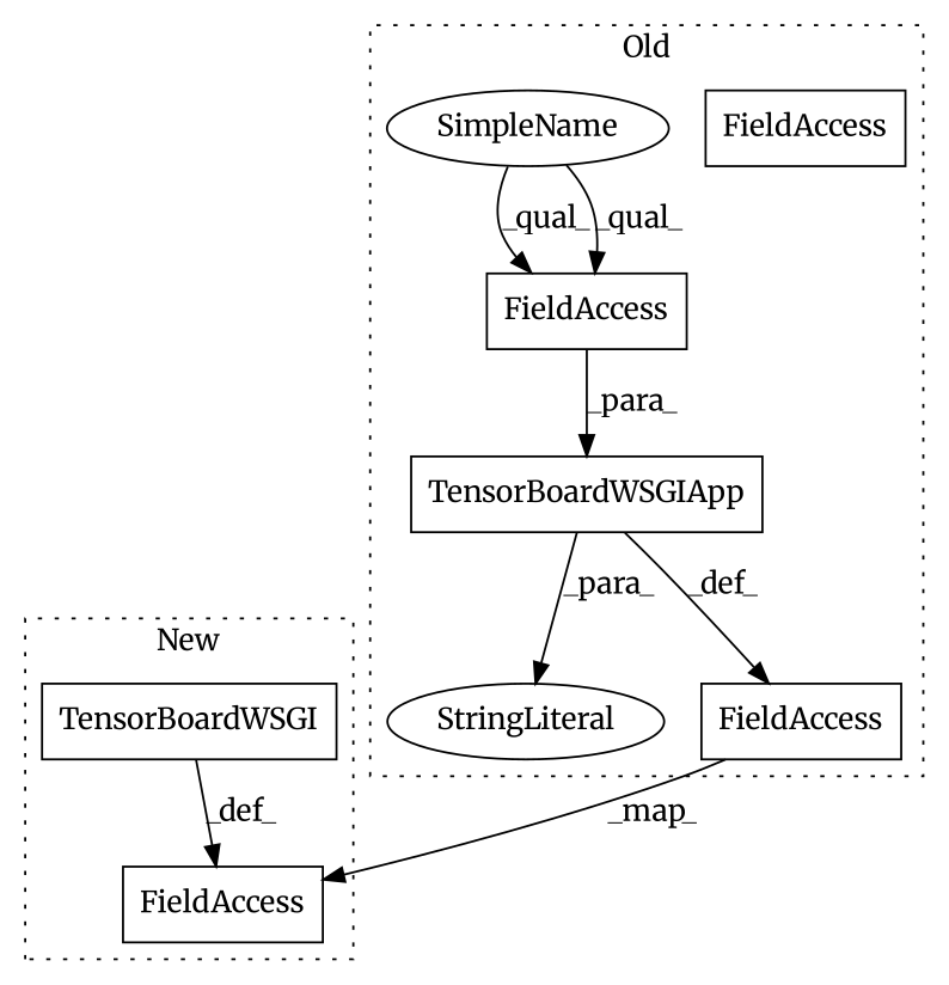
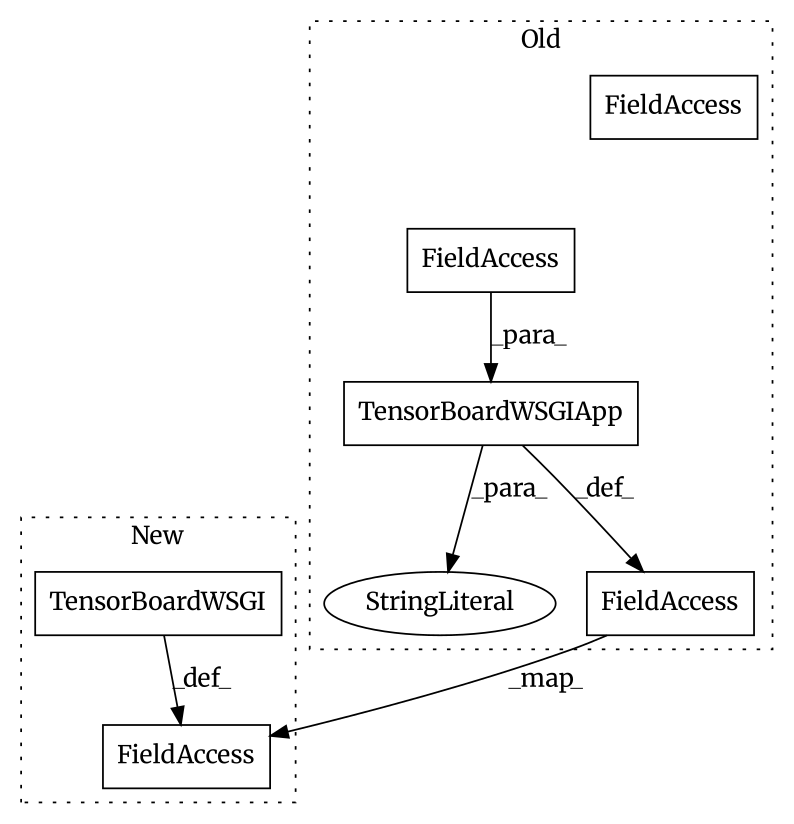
  digraph {
    fontname=Merriweather
    node [a=22 fontname=Merriweather l=11 s=3478 shape=box]
    edge [fontname=Merriweather]
    n1 [a=32 l="19,1" label=TensorBoardWSGIApp s="3459,3531"]
    n2 [a=45 l=2 label=StringLiteral s=3529 shape=ellipse]
    n3 [label=FieldAccess s=3538]
    n4 [l=12 label=FieldAccess]
-   n5 [a=42 l=4 label=SimpleName shape=ellipse]
    n6 [l=12 label=FieldAccess]
    n7 [a=32 l="16,1" label=TensorBoardWSGI s="3521,3559"]
    n8 [label=FieldAccess s=3566]
    subgraph cluster_1 {
      label=Old
      style=dotted
      n1
      n2
      n3
      n4
-     n5
      n6
    }
    subgraph cluster_2 {
      label=New
      style=dotted
      n7
      n8
    }
    n1 -> n2 [label=_para_]
    n1 -> n3 [label=_def_]
    n3 -> n8 [label=_map_]
-   n5 -> n6 [label=_qual_]
-   n5 -> n6 [label=_qual_]
    n6 -> n1 [label=_para_]
    n7 -> n8 [label=_def_]
  }
